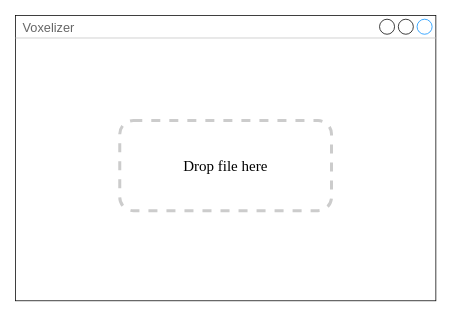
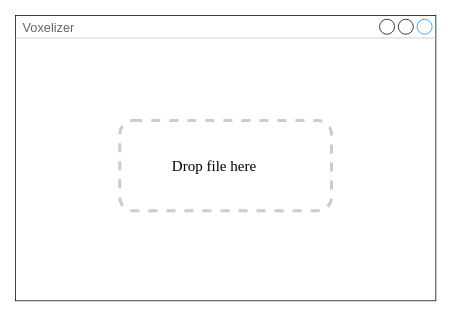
  <mxCell id="0" />
  <mxCell id="1" parent="0" />
  <mxCell id="2" value="Voxelizer" style="strokeWidth=1;shadow=0;dashed=0;align=center;html=1;shape=mxgraph.mockup.containers.window;align=left;verticalAlign=top;spacingLeft=8;strokeColor2=#008cff;strokeColor3=#c4c4c4;fontColor=#666666;mainText=;fontSize=17;labelBackgroundColor=none;noLabel=0;" parent="1" vertex="1"><mxGeometry x="20" y="20" width="560" height="380" as="geometry" /></mxCell>
  <mxCell id="3" value="" style="rounded=1;whiteSpace=wrap;html=1;shadow=0;glass=0;strokeColor=#CCCCCC;strokeWidth=4;fillColor=none;gradientColor=none;fontFamily=Verdana;fontSize=12;fontColor=#0000CC;align=center;dashed=1;" parent="1" vertex="1"><mxGeometry x="159" y="160" width="282" height="120" as="geometry" /></mxCell>
- <mxCell id="4" value="&lt;font style=&quot;font-size: 20px;&quot;&gt;Drop file here&lt;/font&gt;" style="text;html=1;strokeColor=none;fillColor=none;align=center;verticalAlign=middle;whiteSpace=wrap;rounded=0;shadow=0;glass=0;fontFamily=Verdana;fontSize=20;fontColor=#000000;" parent="1" vertex="1"><mxGeometry x="208" y="210" width="184" height="20" as="geometry" /></mxCell>
+ <mxCell id="4" value="&lt;font style=&quot;font-size: 20px;&quot;&gt;Drop file here&lt;/font&gt;" style="text;html=1;strokeColor=none;fillColor=none;align=center;verticalAlign=middle;whiteSpace=wrap;rounded=0;shadow=0;glass=0;fontFamily=Verdana;fontSize=20;fontColor=#000000;" parent="1" vertex="1"><mxGeometry x="193" y="210" width="184" height="20" as="geometry" /></mxCell>
